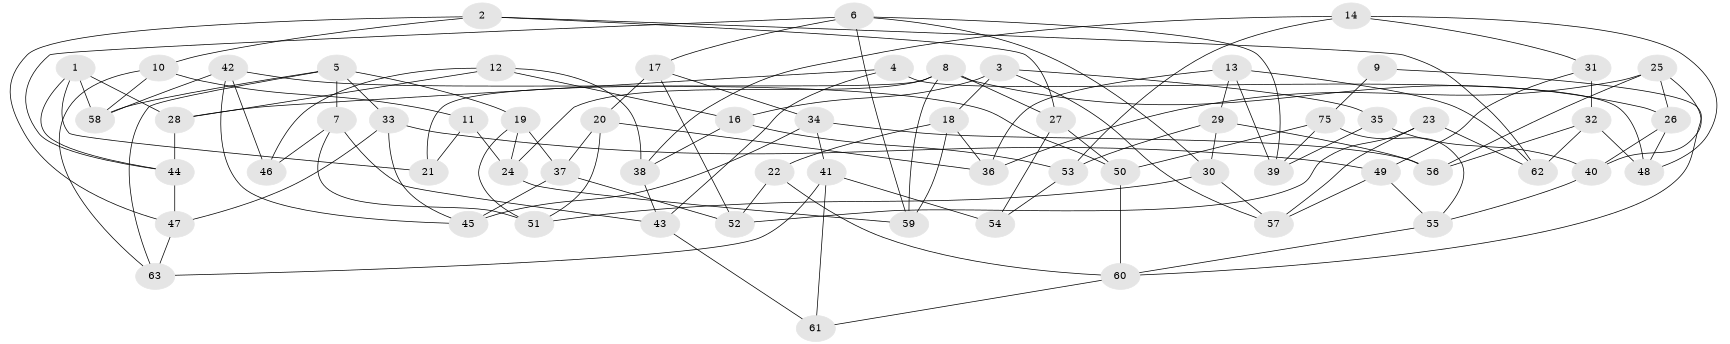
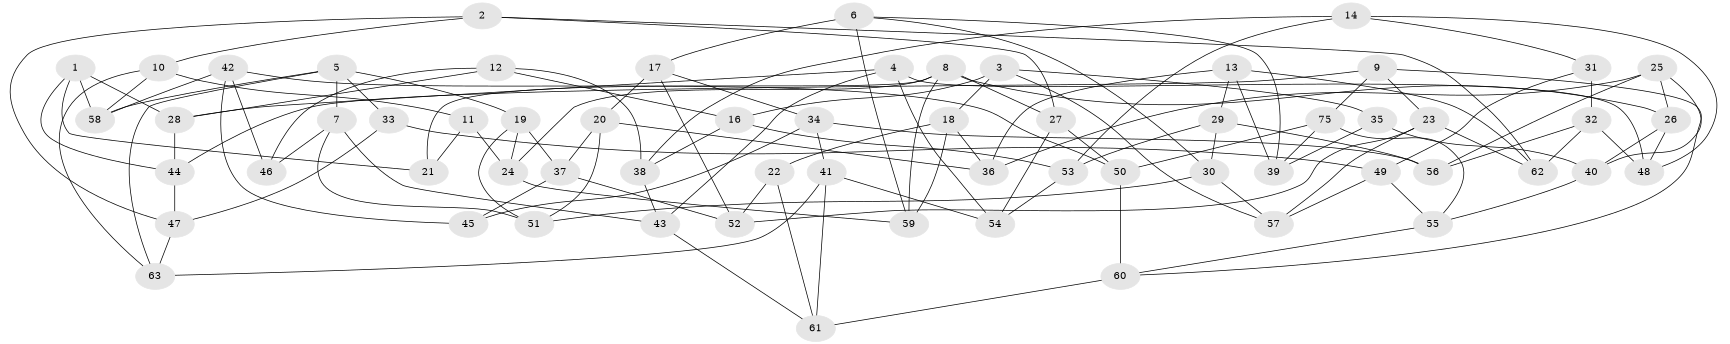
  graph {
    node [color=gray90 style=filled]
    1
    21
    28
    44
    58
    47
    2
    10
    27
    62
    63
    11
    54
    50
    3
    16
    18
    35
    57
    38
    53
    59
    36
    22
    39
    40
    4
    43
    48
    61
    5
    7
    19
    33
    46
    51
    24
    37
    49
    45
    6
    17
    30
    20
    34
    52
    8
    26
    9
    n50 [label=75]
    23
    60
    55
    12
    13
    29
    56
    14
    31
    32
    41
    25
    42
    1 -- 21
    1 -- 28
    1 -- 44
    1 -- 58
    28 -- 44
    44 -- 47
    47 -- 63
    2 -- 47
    2 -- 10
    2 -- 27
    2 -- 62
    10 -- 58
    10 -- 63
    10 -- 11
    27 -- 54
    27 -- 50
    11 -- 21
    11 -- 24
    50 -- 60
    3 -- 16
    3 -- 18
    3 -- 35
    3 -- 57
    16 -- 38
    16 -- 53
    18 -- 59
    18 -- 36
    18 -- 22
    35 -- 39
    35 -- 40
    38 -- 43
    53 -- 54
-   22 -- 60
+   22 -- 61
    22 -- 52
    40 -- 55
    4 -- 28
+   4 -- 54
    4 -- 43
    4 -- 48
    43 -- 61
    5 -- 58
    5 -- 63
    5 -- 7
    5 -- 19
    5 -- 33
    7 -- 43
    7 -- 46
    7 -- 51
    19 -- 51
    19 -- 24
    19 -- 37
    33 -- 47
    33 -- 49
-   33 -- 45
    24 -- 59
    37 -- 45
    37 -- 52
    49 -- 57
    49 -- 55
    6 -- 59
    6 -- 39
    6 -- 17
    6 -- 30
    17 -- 20
    17 -- 34
    17 -- 52
    30 -- 57
    30 -- 51
    20 -- 36
    20 -- 51
    20 -- 37
    34 -- 45
    34 -- 56
    34 -- 41
    8 -- 21
    8 -- 27
    8 -- 59
    8 -- 24
    8 -- 26
    26 -- 40
    26 -- 48
-   6 -- 44
+   9 -- 44
    9 -- n50
+   9 -- 23
    9 -- 60
    n50 -- 50
    n50 -- 39
    n50 -- 55
    23 -- 62
    23 -- 57
    23 -- 52
    60 -- 61
    55 -- 60
    12 -- 28
    12 -- 16
    12 -- 38
    12 -- 46
    13 -- 62
    13 -- 36
    13 -- 39
    13 -- 29
    29 -- 53
    29 -- 30
    29 -- 56
    14 -- 38
    14 -- 53
    14 -- 48
    14 -- 31
    31 -- 49
    31 -- 32
    32 -- 62
    32 -- 48
    32 -- 56
    41 -- 63
    41 -- 54
    41 -- 61
    25 -- 36
    25 -- 40
    25 -- 26
    25 -- 56
    42 -- 58
    42 -- 50
    42 -- 46
    42 -- 45
  }
